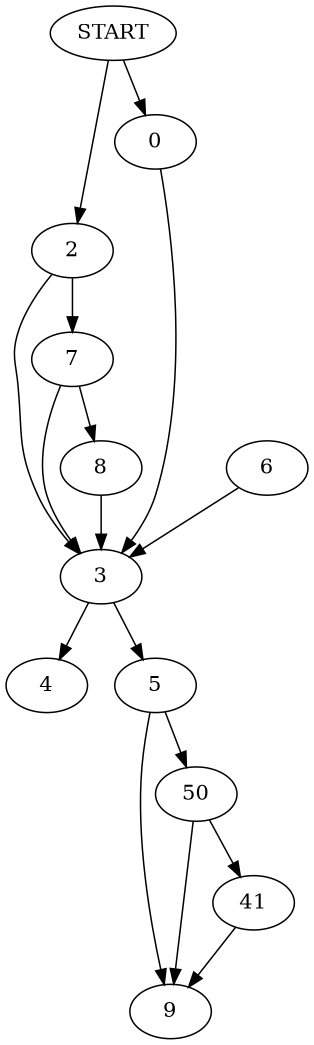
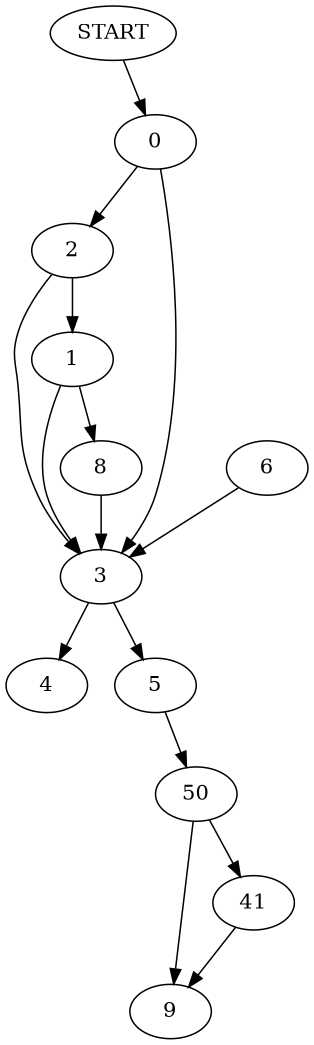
  digraph {
    n1 [label=START]
    n2 [label=0]
    2
    3
-   7
+   7 [label=1]
    4
    5
    6
    8
    9
    n11 [label=50]
    n12 [label=41]
    n1 -> n2
-   n1 -> 2
+   n2 -> 2
    n2 -> 3
    2 -> 3
    2 -> 7
    3 -> 4
    3 -> 5
    7 -> 3
    7 -> 8
-   5 -> 9
    5 -> n11
    6 -> 3
    8 -> 3
    n11 -> 9
    n11 -> n12
    n12 -> 9
  }
